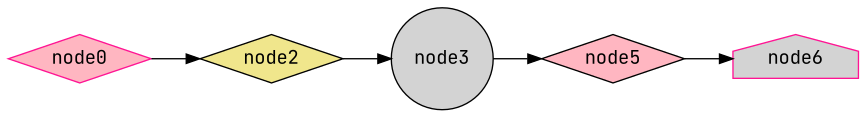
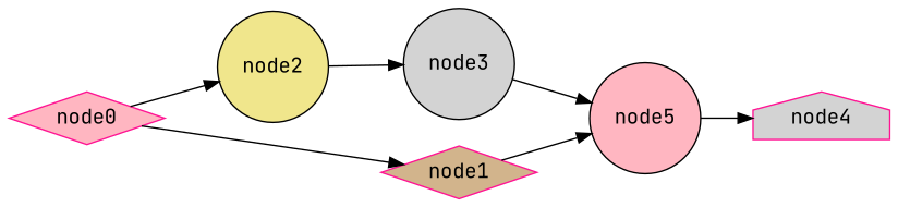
  digraph {
    fontname="JetBrains Mono"
    rankdir=LR
    node [color=black fillcolor=lightpink fontname="JetBrains Mono" shape=diamond style=filled]
    edge [fontname="JetBrains Mono"]
-   node5
-   node6 [color=deeppink fillcolor=lightgrey shape=house]
+   node5 [shape=circle]
+   node6 [color=deeppink fillcolor=lightgrey shape=house label=node4]
    node3 [fillcolor=lightgrey shape=circle]
-   node2 [fillcolor=khaki]
+   node2 [fillcolor=khaki shape=circle]
+   node1 [color=deeppink fillcolor=tan]
    node0 [color=deeppink]
    node5 -> node6
    node3 -> node5
    node2 -> node3
+   node1 -> node5
    node0 -> node2
+   node0 -> node1
  }
